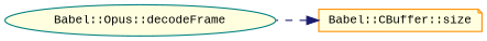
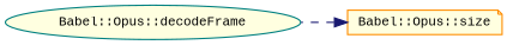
  digraph {
    rankdir=RL
    fontname="Liberation Mono"
    node [fillcolor=lightyellow fontname="Liberation Mono" fontsize=10 style=filled]
-   n1 [color=darkorange fontcolor=black height=0.2 label="Babel::CBuffer::size" shape=note width=0.4]
+   n1 [color=darkorange fontcolor=black height=0.2 label="Babel::Opus::size" shape=note width=0.4]
    n2 [color=teal height=0.2 label="Babel::Opus::decodeFrame" shape=ellipse width=0.4]
    n1 -> n2 [color=midnightblue dir=back fontname="Liberation Mono" fontsize=10 labelfontname=Helvetica labelfontsize=10 style=dashed]
  }
